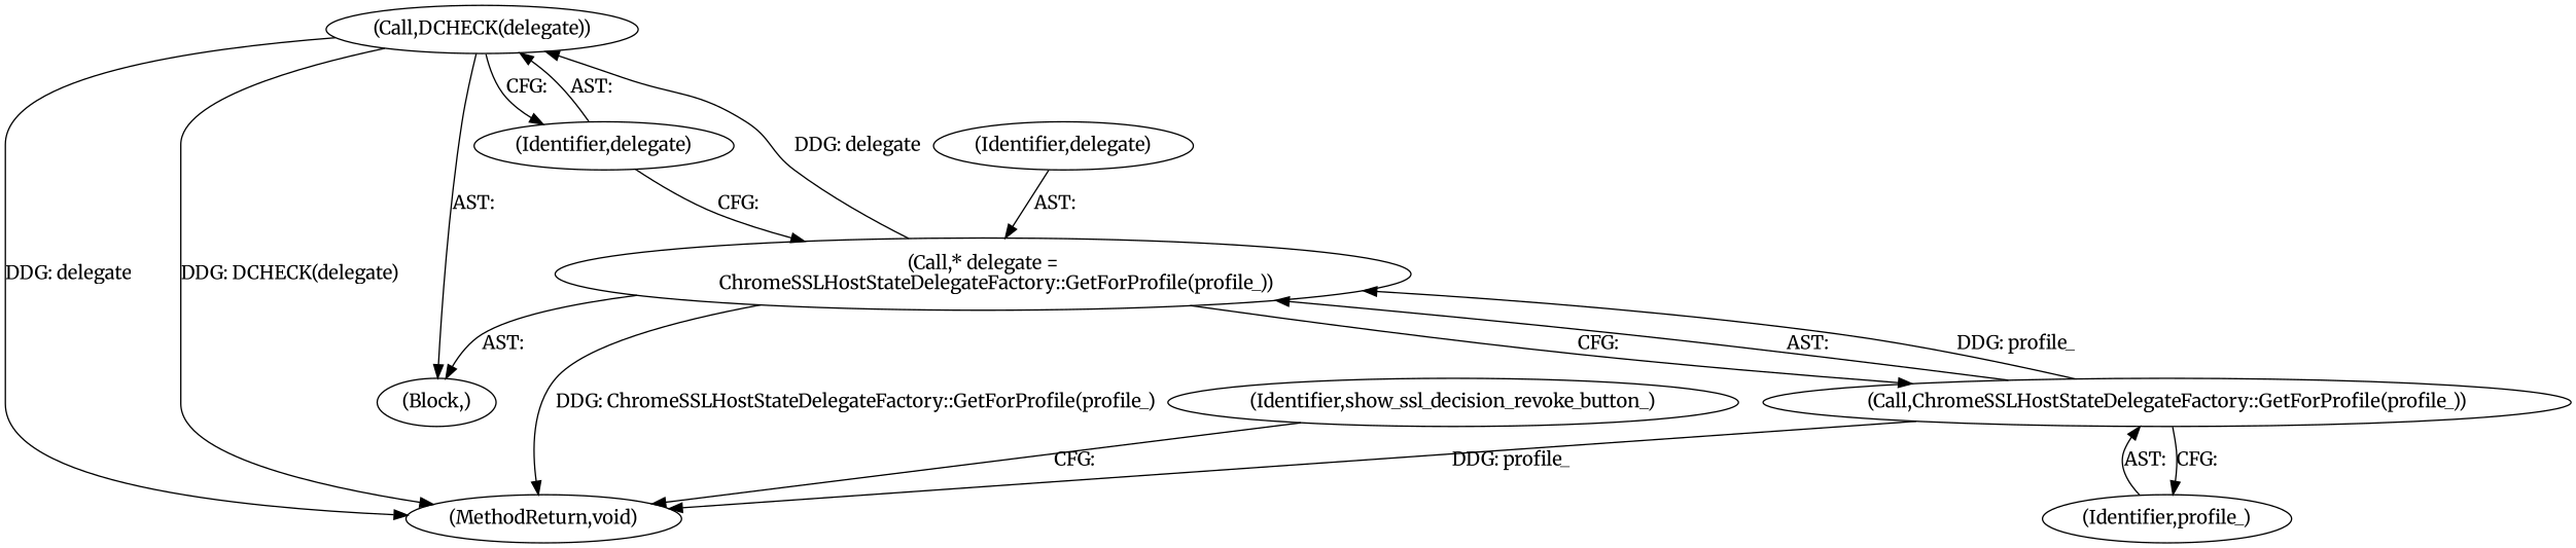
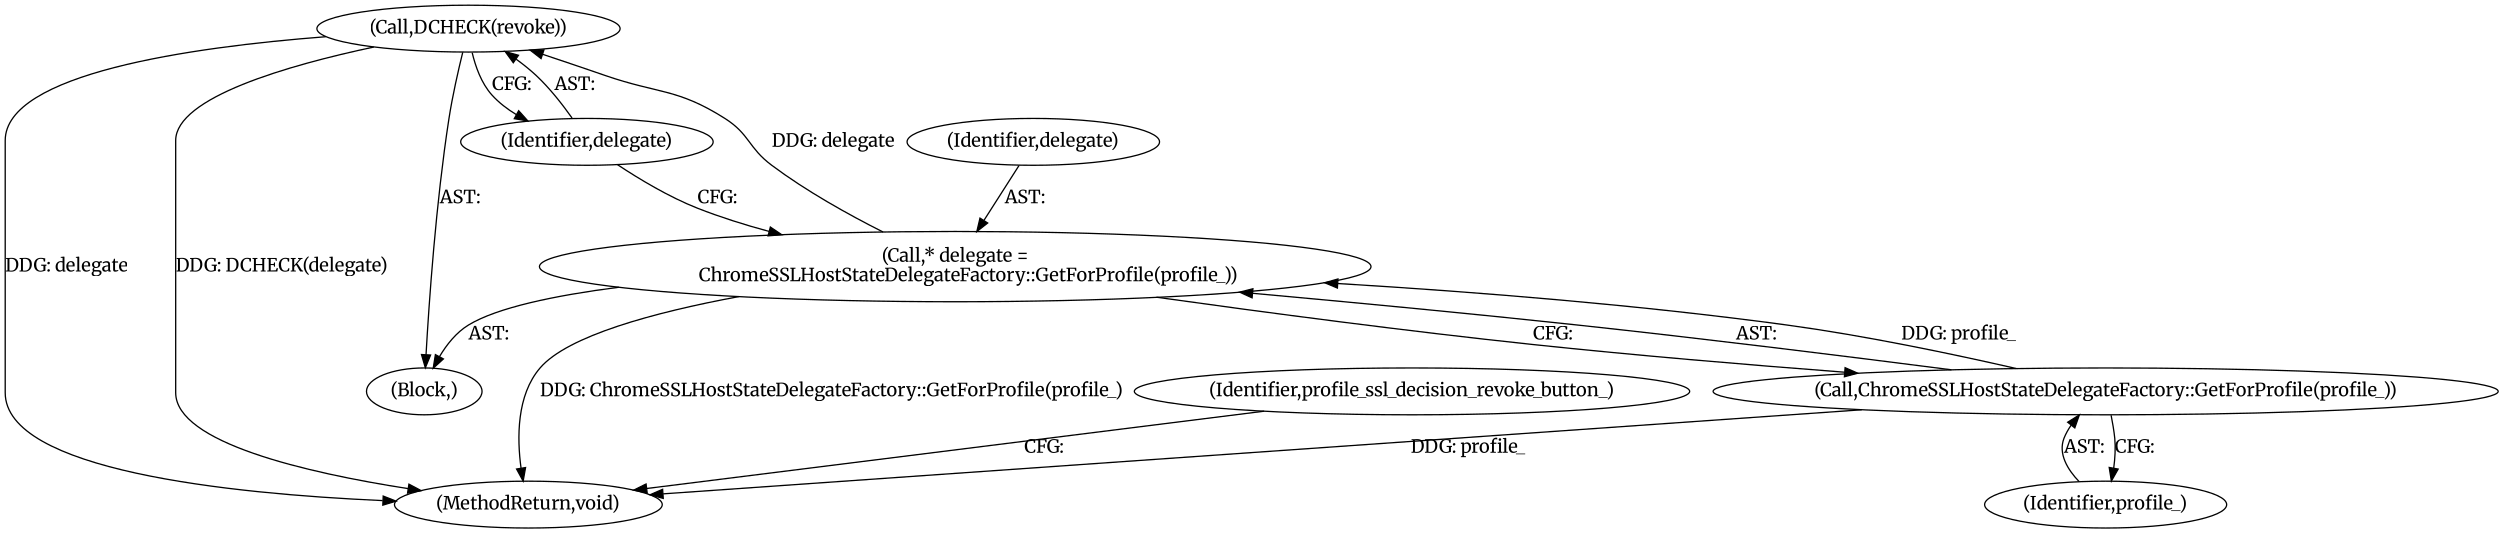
  digraph {
    fontname=Merriweather
    node [fontname=Merriweather]
    edge [fontname=Merriweather]
-   n1 [label="(Call,DCHECK(delegate))"]
+   n1 [label="(Call,DCHECK(revoke))"]
    n2 [label="(MethodReturn,void)"]
    n3 [label="(Block,)"]
    n4 [label="(Identifier,delegate)"]
    n5 [label="(Call,* delegate =\n       ChromeSSLHostStateDelegateFactory::GetForProfile(profile_))"]
    n6 [label="(Call,ChromeSSLHostStateDelegateFactory::GetForProfile(profile_))"]
    n7 [label="(Identifier,profile_)"]
    n8 [label="(Identifier,delegate)"]
-   n9 [label="(Identifier,show_ssl_decision_revoke_button_)"]
+   n9 [label="(Identifier,profile_ssl_decision_revoke_button_)"]
    n1 -> n2 [label="DDG: delegate"]
    n1 -> n2 [label="DDG: DCHECK(delegate)"]
    n1 -> n3 [label="AST: "]
    n1 -> n4 [label="CFG: "]
    n4 -> n1 [label="AST: "]
    n4 -> n5 [label="CFG: "]
    n5 -> n1 [label="DDG: delegate"]
    n5 -> n2 [label="DDG: ChromeSSLHostStateDelegateFactory::GetForProfile(profile_)"]
    n5 -> n3 [label="AST: "]
    n5 -> n6 [label="CFG: "]
    n6 -> n2 [label="DDG: profile_"]
    n6 -> n5 [label="AST: "]
    n6 -> n5 [label="DDG: profile_"]
    n6 -> n7 [label="CFG: "]
    n7 -> n6 [label="AST: "]
    n8 -> n5 [label="AST: "]
    n9 -> n2 [label="CFG: "]
  }
